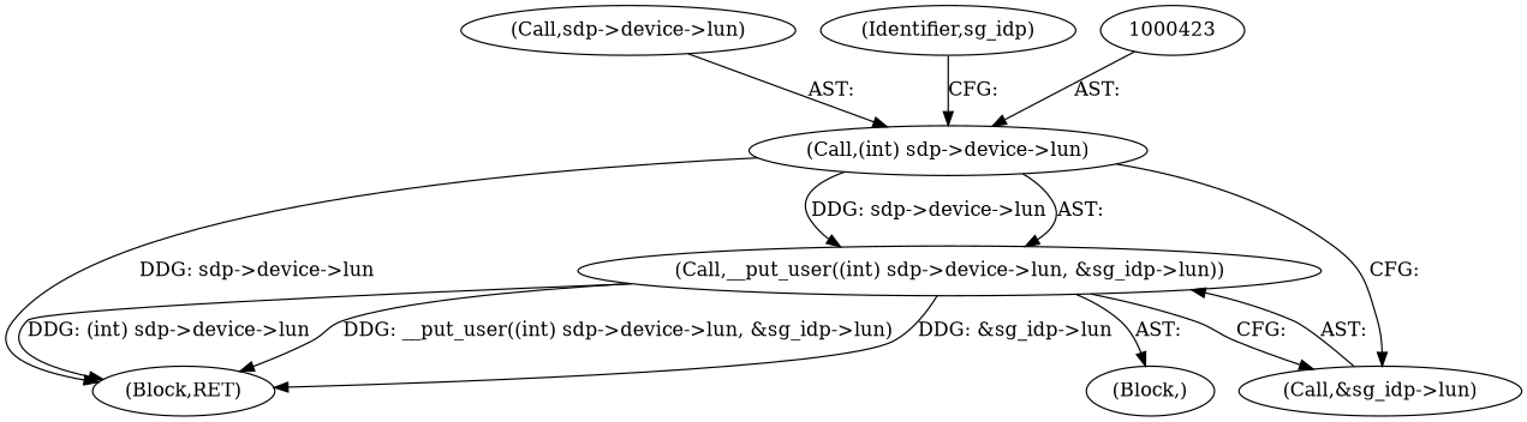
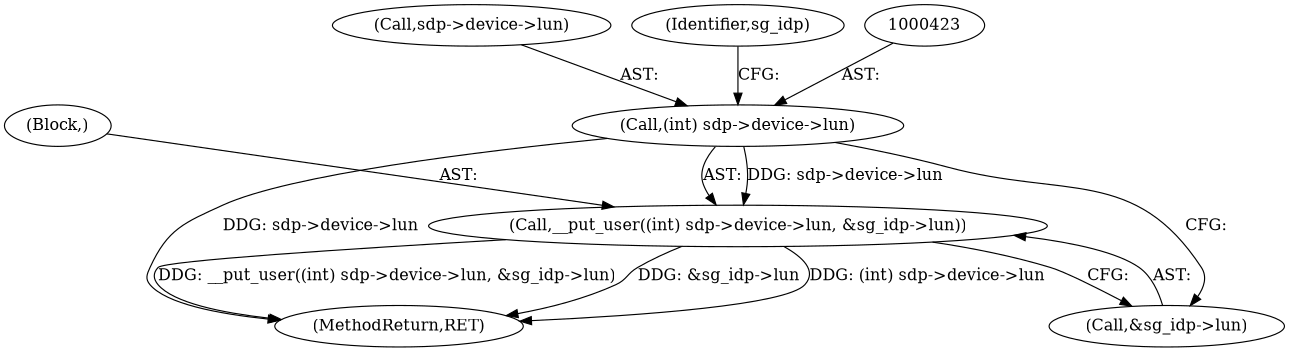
  digraph {
    n1 [label="(Call,__put_user((int) sdp->device->lun, &sg_idp->lun))"]
    n2 [label="(Call,&sg_idp->lun)"]
-   n3 [label="(Block,RET)"]
+   n3 [label="(MethodReturn,RET)"]
    n4 [label="(Block,)"]
    n5 [label="(Call,(int) sdp->device->lun)"]
    n6 [label="(Call,sdp->device->lun)"]
    n7 [label="(Identifier,sg_idp)"]
    1000423
    n1 -> n2 [label="CFG: "]
    n1 -> n3 [label="DDG: (int) sdp->device->lun"]
    n1 -> n3 [label="DDG: __put_user((int) sdp->device->lun, &sg_idp->lun)"]
    n1 -> n3 [label="DDG: &sg_idp->lun"]
-   n1 -> n4 [label="AST: "]
+   n4 -> n1 [label="AST: "]
    n2 -> n1 [label="AST: "]
    n5 -> n1 [label="AST: "]
    n5 -> n1 [label="DDG: sdp->device->lun"]
    n5 -> n2 [label="CFG: "]
    n5 -> n3 [label="DDG: sdp->device->lun"]
    n6 -> n5 [label="AST: "]
    n7 -> n5 [label="CFG: "]
    1000423 -> n5 [label="AST: "]
  }
